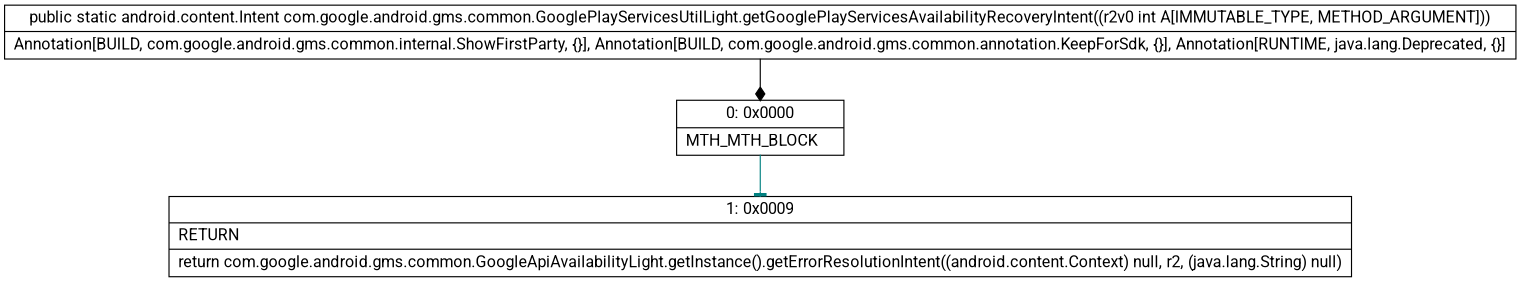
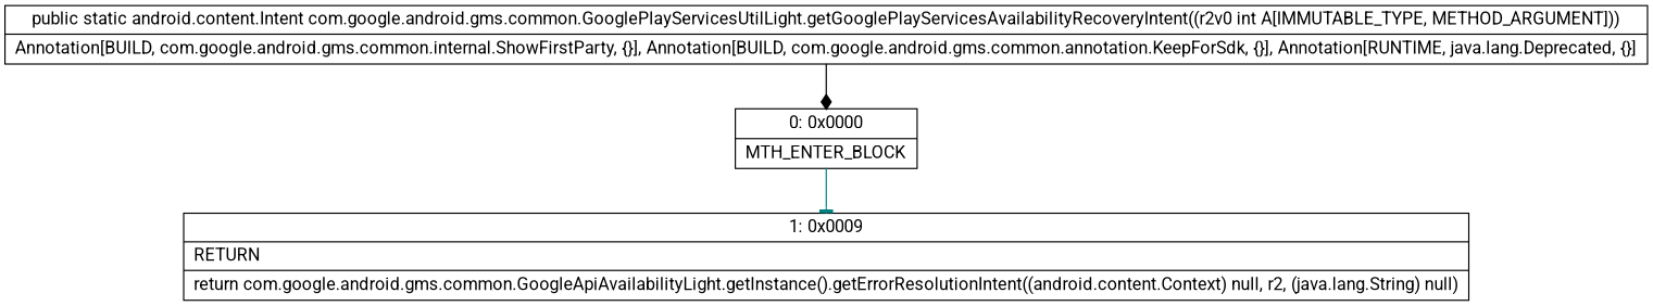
  digraph {
    fontname=Roboto
    node [shape=record fontname=Roboto]
    edge [fontname=Roboto]
-   n1 [label="{0\:\ 0x0000|MTH_MTH_BLOCK\l}"]
+   n1 [label="{0\:\ 0x0000|MTH_ENTER_BLOCK\l}"]
    n2 [label="{1\:\ 0x0009|RETURN\l|return com.google.android.gms.common.GoogleApiAvailabilityLight.getInstance().getErrorResolutionIntent((android.content.Context) null, r2, (java.lang.String) null)\l}"]
    n3 [label="{public static android.content.Intent com.google.android.gms.common.GooglePlayServicesUtilLight.getGooglePlayServicesAvailabilityRecoveryIntent((r2v0 int A[IMMUTABLE_TYPE, METHOD_ARGUMENT]))  | Annotation[BUILD, com.google.android.gms.common.internal.ShowFirstParty, \{\}], Annotation[BUILD, com.google.android.gms.common.annotation.KeepForSdk, \{\}], Annotation[RUNTIME, java.lang.Deprecated, \{\}]\l}"]
    n1 -> n2 [color=teal arrowhead=tee]
    n3 -> n1 [color=black arrowhead=diamond]
  }
